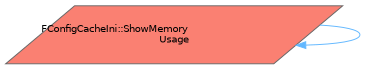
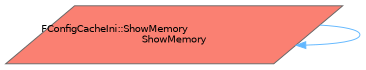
  digraph {
    rankdir=TB
-   n1 [color=gray40 fillcolor=salmon fontcolor=black fontname=Helvetica fontsize=10 height=0.2 label="FConfigCacheIni::ShowMemory\lUsage" shape=parallelogram style=filled width=0.4]
+   n1 [color=gray40 fillcolor=salmon fontcolor=black fontname=Helvetica fontsize=10 height=0.2 label="FConfigCacheIni::ShowMemory\lShowMemory" shape=parallelogram style=filled width=0.4]
    n1 -> n1 [color=steelblue1 fontname=Helvetica fontsize=10 labelfontname=Helvetica labelfontsize=10 style=solid]
  }
